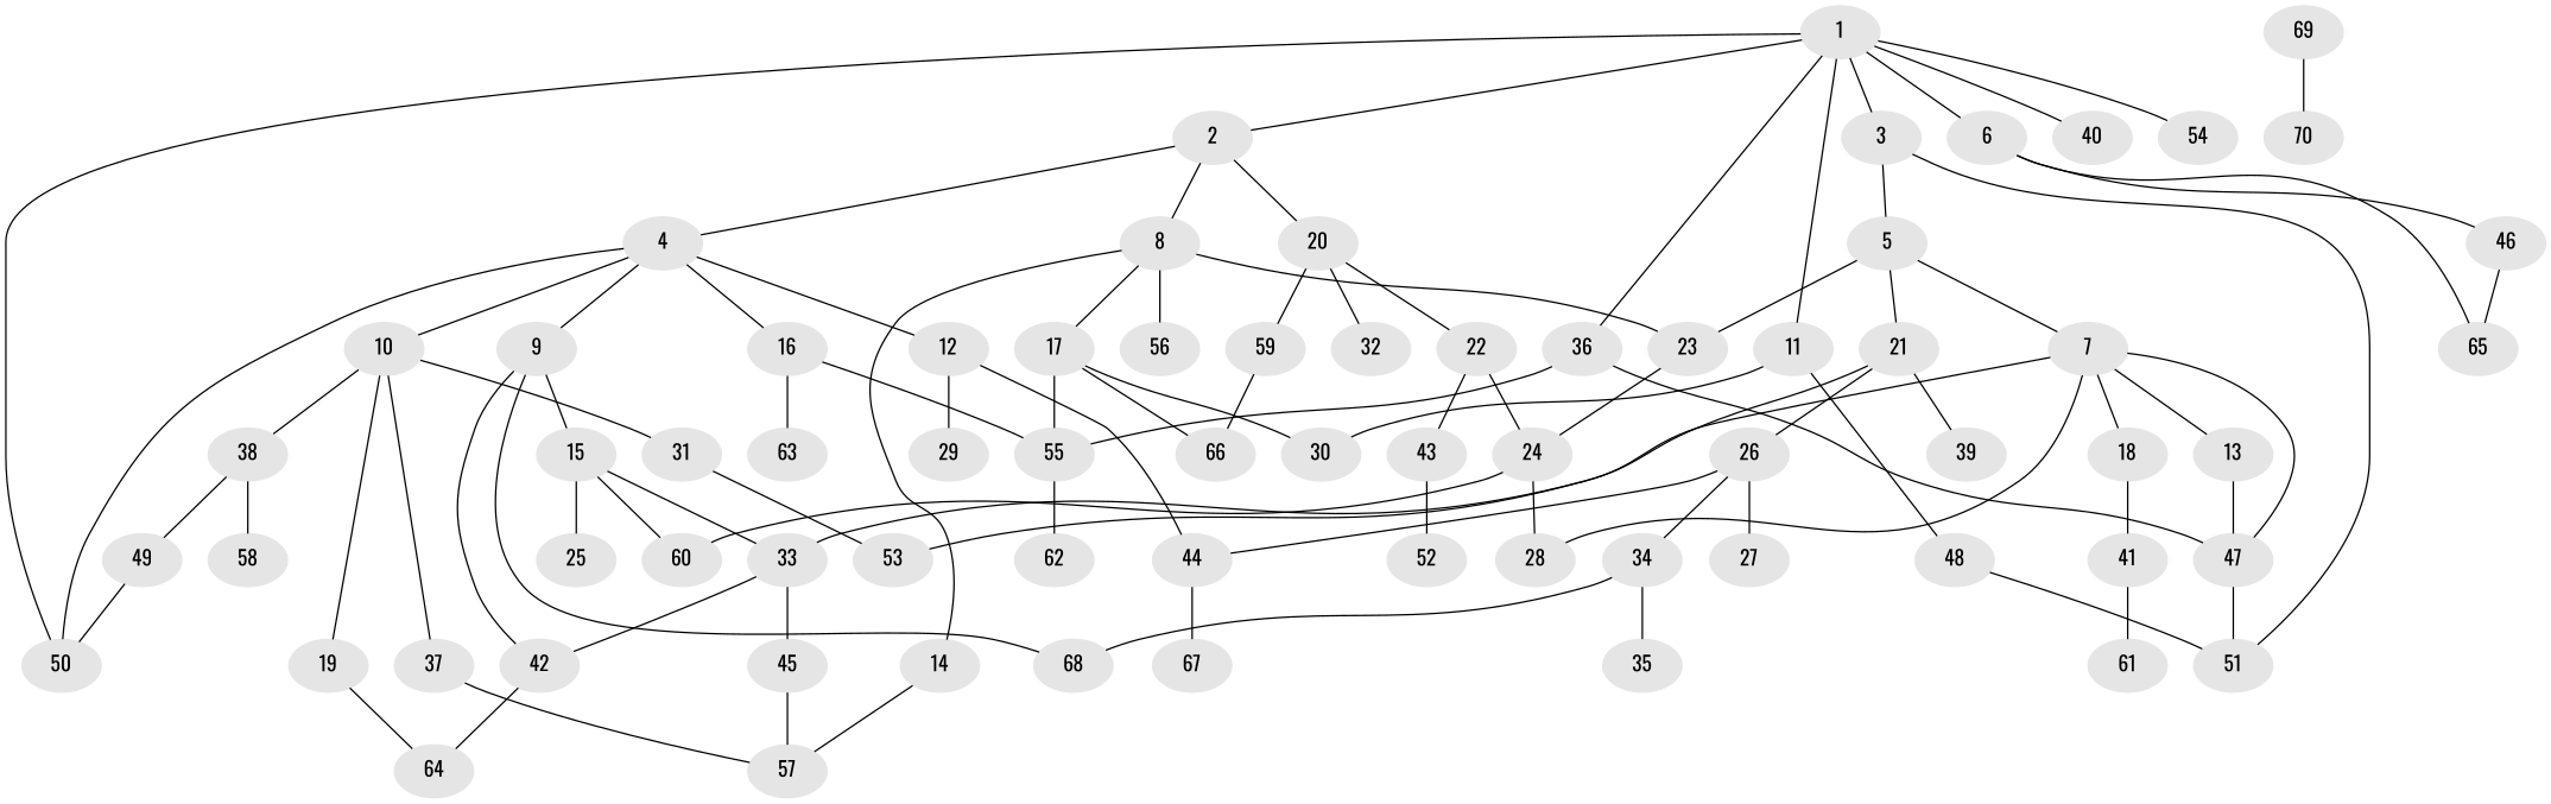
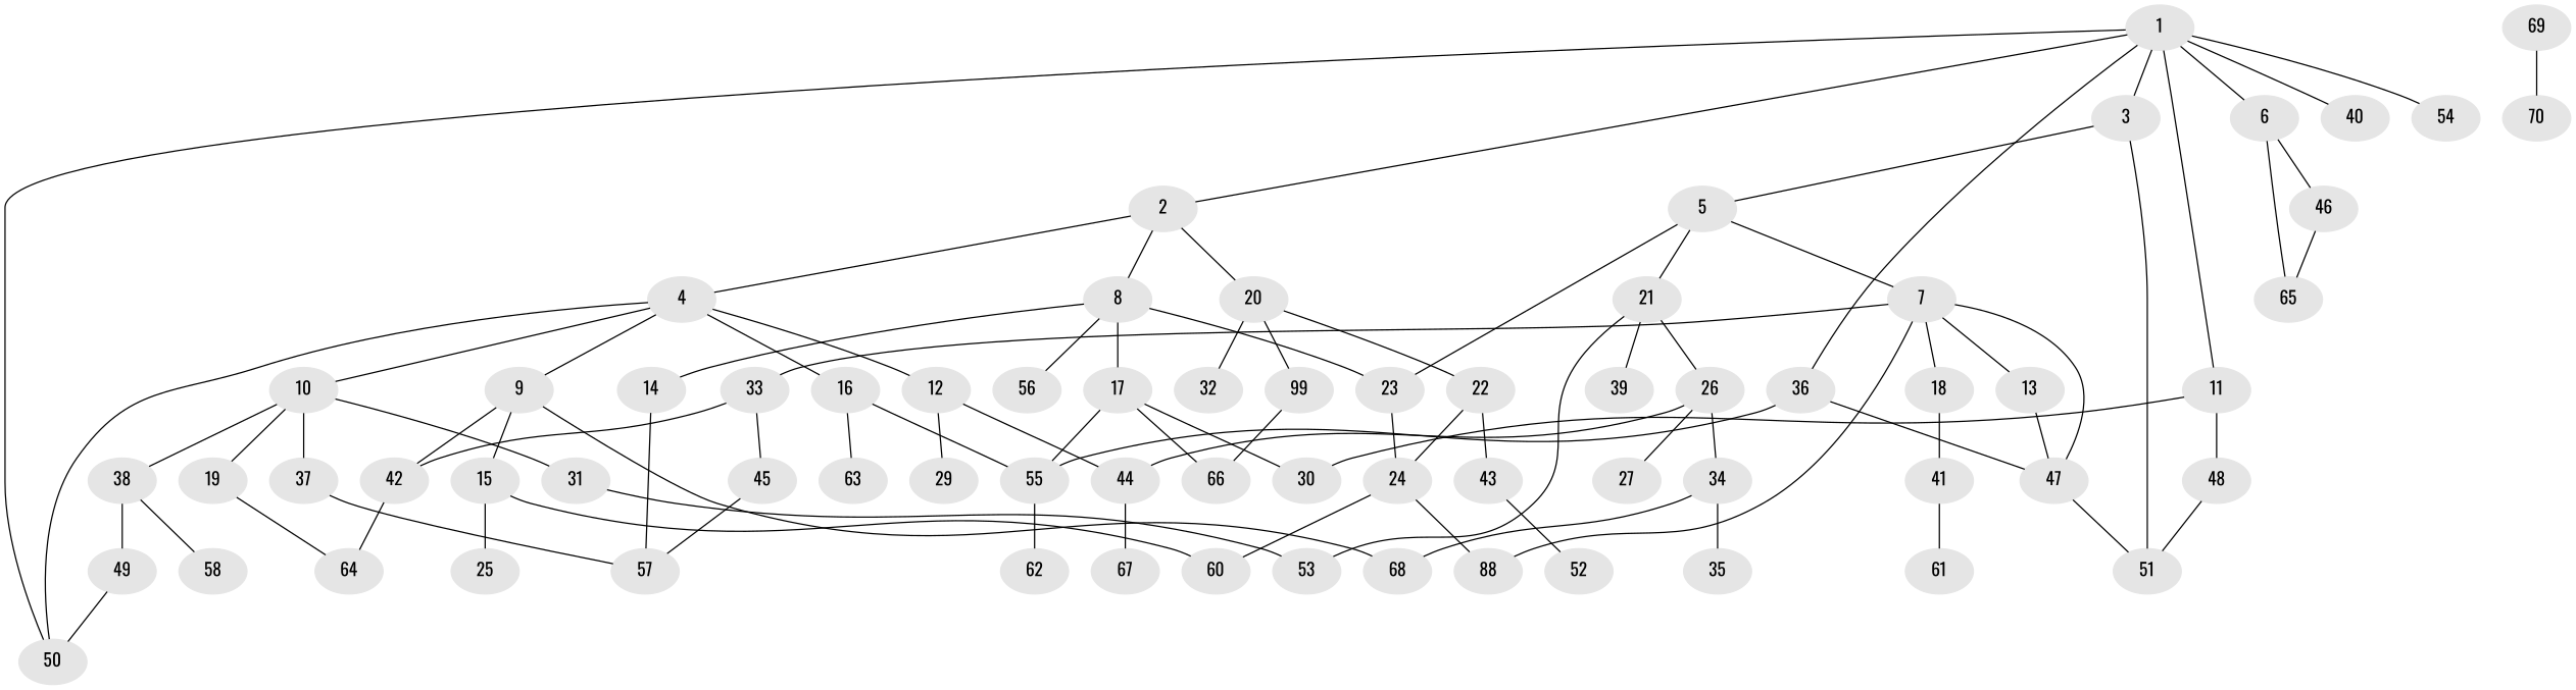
  graph {
    fontname=Oswald
    node [color=gray90 fontname=Oswald style=filled]
    edge [fontname=Oswald]
    1
    2
    3
    6
    11
    36
    40
    50
    54
    4
    8
    20
    5
    51
    46
    65
    30
    48
    47
    55
    9
    10
    12
    16
    23
    14
    17
    56
    22
    32
-   59
+   59 [label=99]
    7
    21
    15
    42
    68
    19
    31
    37
    38
    29
    44
    63
    13
    18
-   28
+   28 [label=88]
    33
    26
    39
    53
    24
    41
    45
    69
    70
    57
    66
    25
    60
    64
    49
    58
    67
    62
    61
    43
    27
    34
    52
    35
    1 -- 2
    1 -- 3
    1 -- 6
    1 -- 11
    1 -- 36
    1 -- 40
    1 -- 50
    1 -- 54
    2 -- 4
    2 -- 8
    2 -- 20
    3 -- 5
    3 -- 51
    6 -- 46
    6 -- 65
    11 -- 30
    11 -- 48
    36 -- 47
    36 -- 55
    4 -- 50
    4 -- 9
    4 -- 10
    4 -- 12
    4 -- 16
    8 -- 23
    8 -- 14
    8 -- 17
    8 -- 56
    20 -- 22
    20 -- 32
    20 -- 59
    5 -- 23
    5 -- 7
    5 -- 21
    46 -- 65
    48 -- 51
    47 -- 51
    55 -- 62
    9 -- 15
    9 -- 42
    9 -- 68
    10 -- 19
    10 -- 31
    10 -- 37
    10 -- 38
    12 -- 29
    12 -- 44
    16 -- 55
    16 -- 63
    23 -- 24
    14 -- 57
    17 -- 30
    17 -- 55
    17 -- 66
    22 -- 24
    22 -- 43
    59 -- 66
    7 -- 47
    7 -- 13
    7 -- 18
    7 -- 28
    7 -- 33
    21 -- 26
    21 -- 39
    21 -- 53
-   15 -- 33
    15 -- 25
    15 -- 60
    42 -- 64
    19 -- 64
    31 -- 53
    37 -- 57
    38 -- 49
    38 -- 58
    44 -- 67
    13 -- 47
    18 -- 41
    33 -- 42
    33 -- 45
    26 -- 44
    26 -- 27
    26 -- 34
    24 -- 28
    24 -- 60
    41 -- 61
    45 -- 57
    69 -- 70
    49 -- 50
    43 -- 52
    34 -- 68
    34 -- 35
  }
